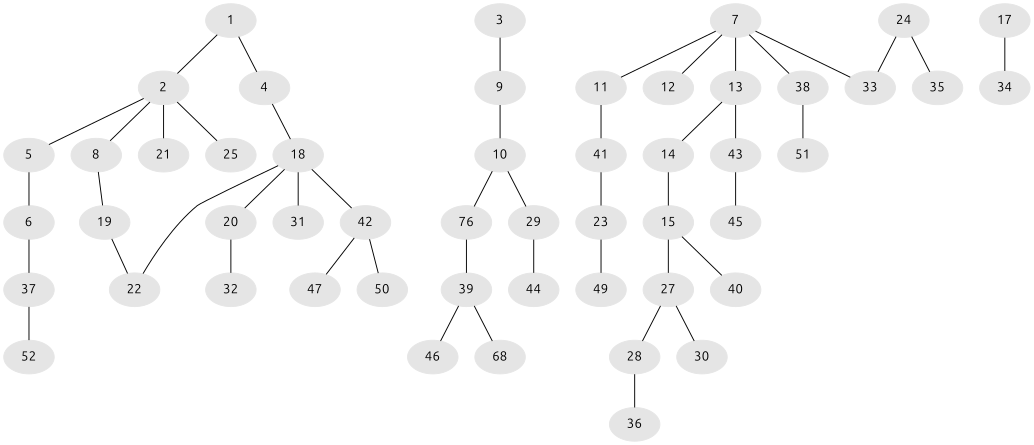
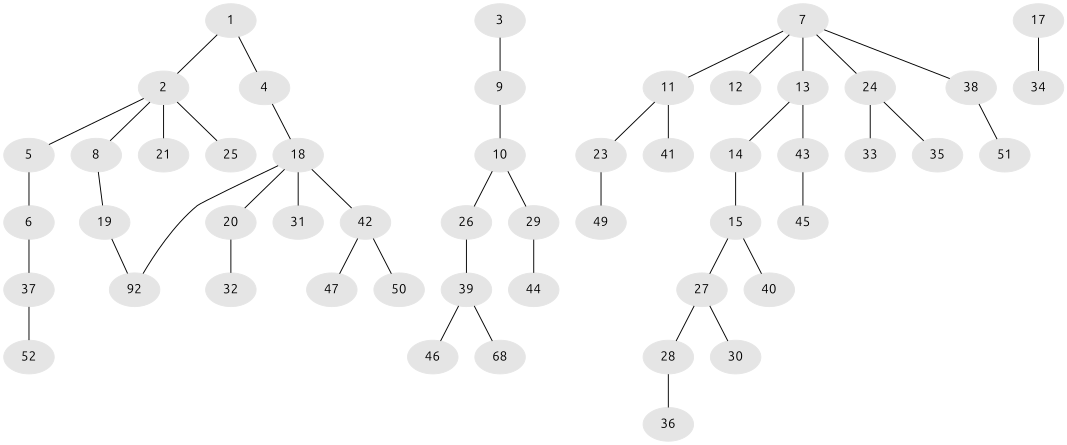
  graph {
    fontname=Ubuntu
    node [color=gray90 fontname=Ubuntu style=filled]
    edge [fontname=Ubuntu]
    1
    2
    4
    5
    8
    21
    25
    3
    9
    18
    6
    19
    7
    11
    12
    13
    24
    38
    10
    20
-   22
+   22 [label=92]
    31
    42
    37
    52
    23
    41
    14
    43
    33
    35
    51
-   26 [label=76]
+   26
    29
    39
    44
    49
    15
    45
    27
    40
    28
    30
    17
    34
    32
    47
    50
    46
    n50 [label=68]
    36
    1 -- 2
    1 -- 4
    2 -- 5
    2 -- 8
    2 -- 21
    2 -- 25
    4 -- 18
    5 -- 6
    8 -- 19
    3 -- 9
    9 -- 10
    18 -- 20
    18 -- 22
    18 -- 31
    18 -- 42
    6 -- 37
    19 -- 22
    7 -- 11
    7 -- 12
    7 -- 13
-   7 -- 33
+   7 -- 24
    7 -- 38
-   41 -- 23
+   11 -- 23
    11 -- 41
    13 -- 14
    13 -- 43
    24 -- 33
    24 -- 35
    38 -- 51
    10 -- 26
    10 -- 29
    20 -- 32
    42 -- 47
    42 -- 50
    37 -- 52
    23 -- 49
    14 -- 15
    43 -- 45
    26 -- 39
    29 -- 44
    39 -- 46
    39 -- n50
    15 -- 27
    15 -- 40
    27 -- 28
    27 -- 30
    28 -- 36
    17 -- 34
  }
